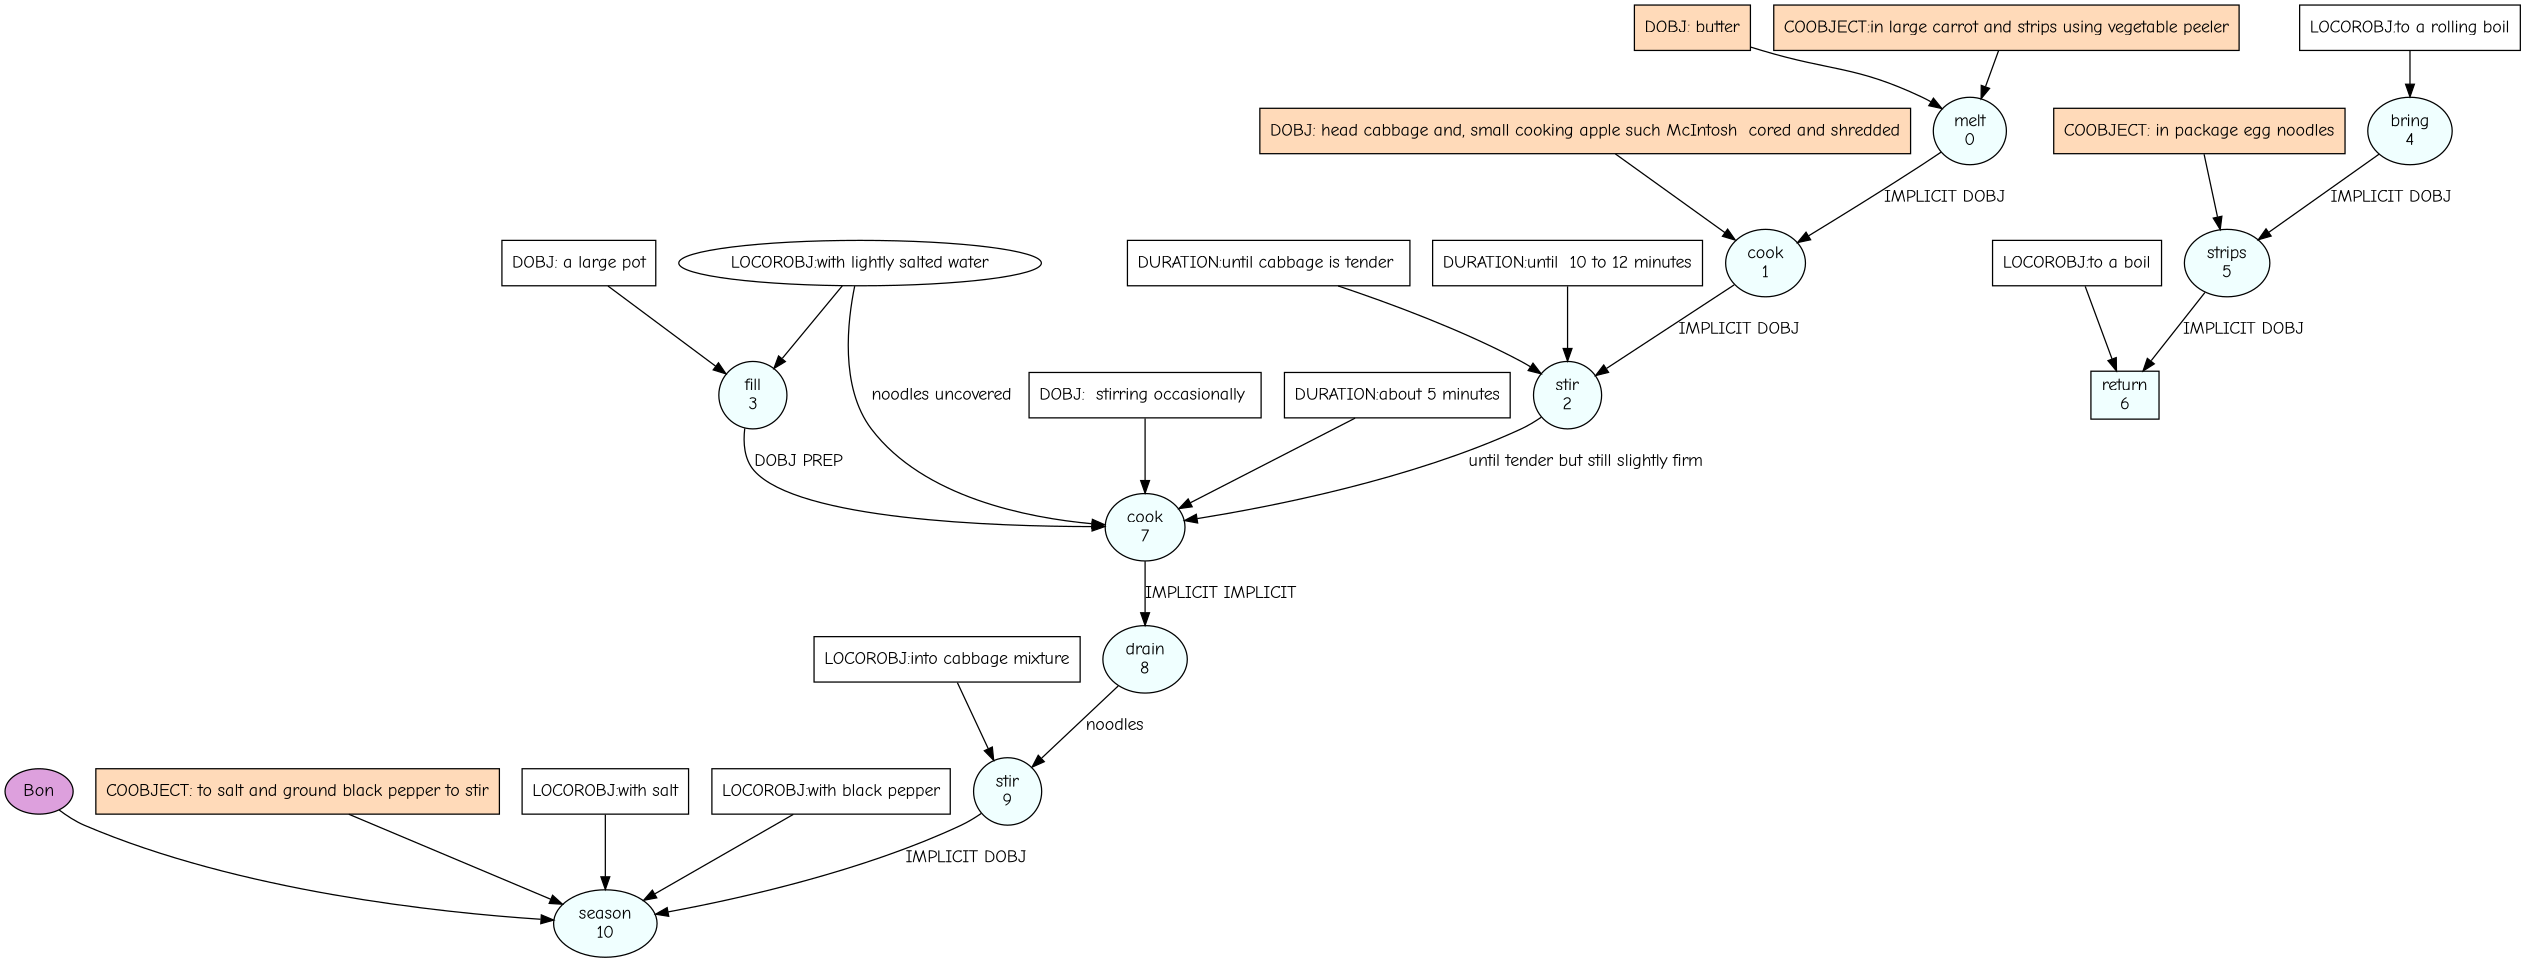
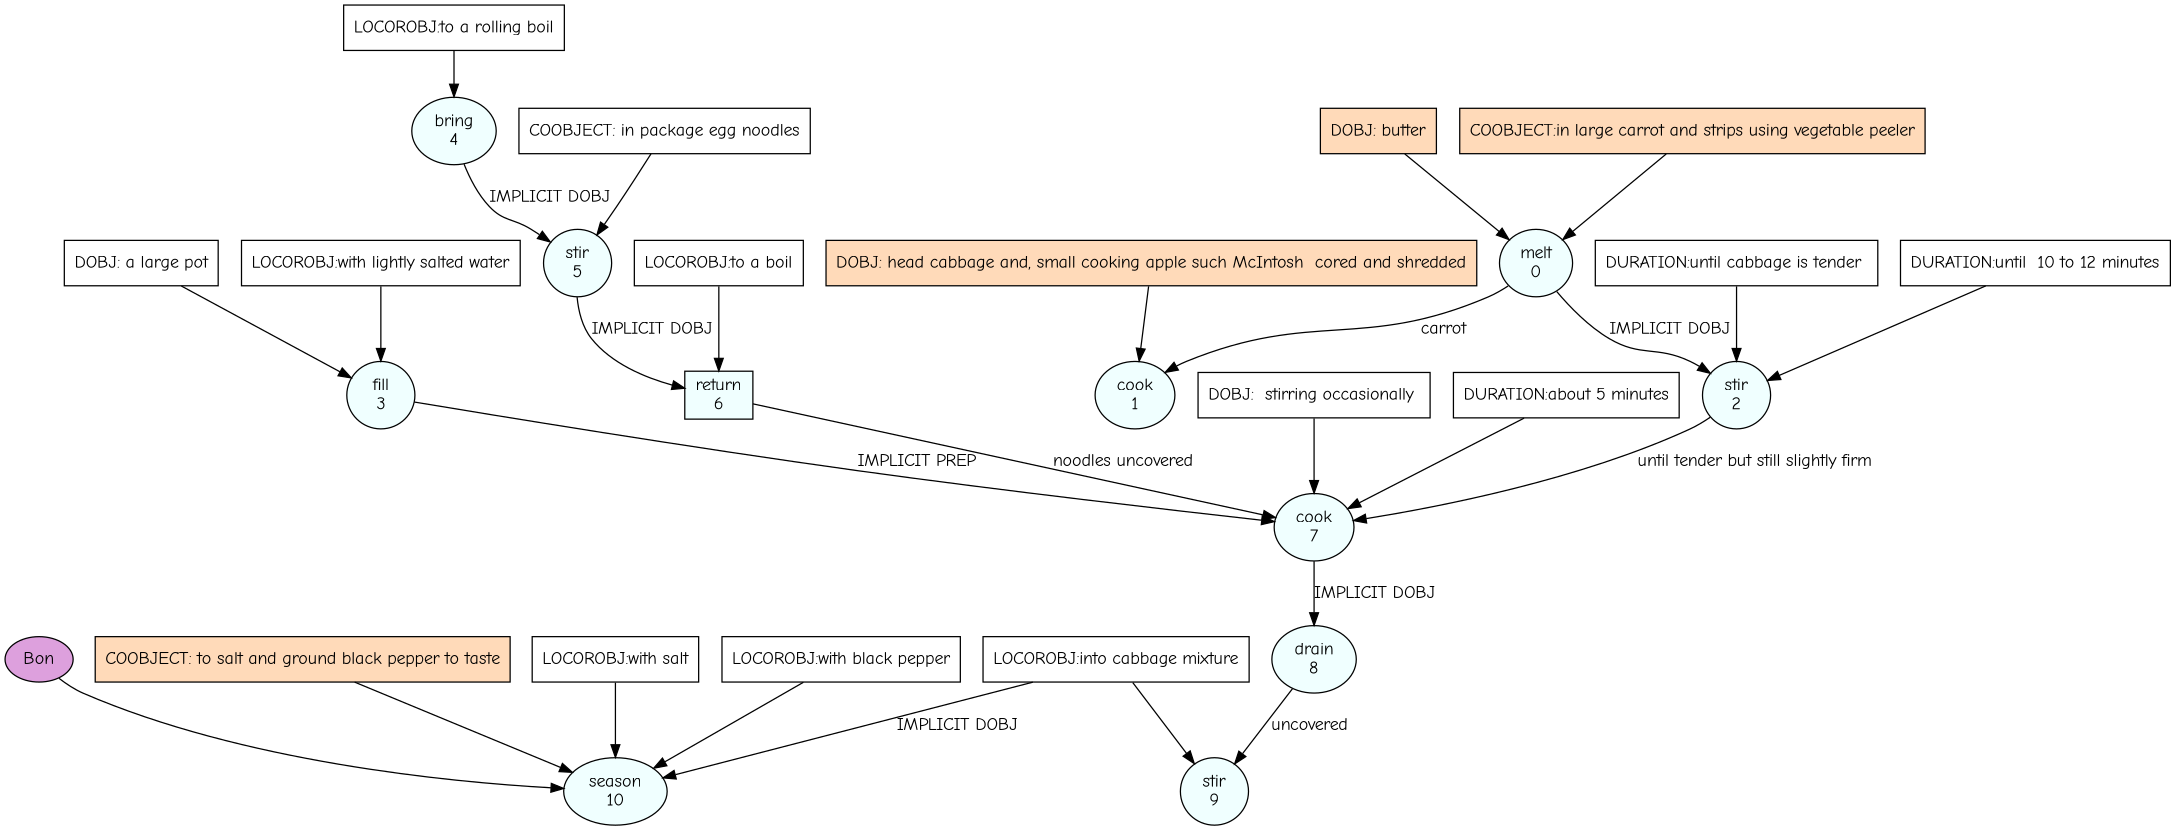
  digraph {
    fontname="Comic Neue"
    node [fillcolor=azure fontname="Comic Neue" shape=box style=filled]
    edge [fontname="Comic Neue"]
    n1 [label="melt\n0" shape=oval]
    n2 [label="cook\n1" shape=oval]
    n3 [label="stir\n2" shape=oval]
    n4 [label="cook\n7" shape=oval]
    n5 [label="drain\n8" shape=oval]
    n6 [label="fill\n3" shape=oval]
    n7 [label="bring\n4" shape=oval]
-   n8 [label="strips\n5" shape=oval]
+   n8 [label="stir\n5" shape=oval]
    n9 [label="return\n6"]
    n10 [label="stir\n9" shape=oval]
    n11 [label="season\n10" shape=oval]
    n12 [fillcolor=plum label=Bon shape=oval]
    n13 [fillcolor=white label="LOCOROBJ:to a rolling boil"]
    n14 [fillcolor=peachpuff label="DOBJ: butter"]
    n15 [fillcolor=peachpuff label="COOBJECT:in large carrot and strips using vegetable peeler"]
    n16 [fillcolor=white label="DOBJ: a large pot"]
-   n17 [fillcolor=white label="LOCOROBJ:with lightly salted water" shape=ellipse]
+   n17 [fillcolor=white label="LOCOROBJ:with lightly salted water"]
    n18 [fillcolor=peachpuff label="DOBJ: head cabbage and, small cooking apple such McIntosh  cored and shredded"]
    n19 [fillcolor=white label="DURATION:until cabbage is tender "]
    n20 [fillcolor=white label="DURATION:until  10 to 12 minutes"]
-   n21 [fillcolor=peachpuff label="COOBJECT: in package egg noodles"]
+   n21 [fillcolor=white label="COOBJECT: in package egg noodles"]
    n22 [fillcolor=white label="LOCOROBJ:to a boil"]
    n23 [fillcolor=white label="DOBJ:  stirring occasionally "]
    n24 [fillcolor=white label="DURATION:about 5 minutes"]
    n25 [fillcolor=white label="LOCOROBJ:into cabbage mixture"]
-   n26 [fillcolor=peachpuff label="COOBJECT: to salt and ground black pepper to stir"]
+   n26 [fillcolor=peachpuff label="COOBJECT: to salt and ground black pepper to taste"]
    n27 [fillcolor=white label="LOCOROBJ:with salt"]
    n28 [fillcolor=white label="LOCOROBJ:with black pepper"]
-   n1 -> n2 [label="IMPLICIT DOBJ"]
-   n2 -> n3 [label="IMPLICIT DOBJ"]
+   n1 -> n2 [label=" carrot "]
+   n1 -> n3 [label="IMPLICIT DOBJ"]
    n3 -> n4 [label=" until tender but still slightly firm"]
-   n4 -> n5 [label="IMPLICIT IMPLICIT"]
-   n5 -> n10 [label=noodles]
-   n6 -> n4 [label="DOBJ PREP"]
+   n4 -> n5 [label="IMPLICIT DOBJ"]
+   n5 -> n10 [label=uncovered]
+   n6 -> n4 [label="IMPLICIT PREP"]
    n7 -> n8 [label="IMPLICIT DOBJ"]
    n8 -> n9 [label="IMPLICIT DOBJ"]
-   n17 -> n4 [label="noodles uncovered "]
-   n10 -> n11 [label="IMPLICIT DOBJ"]
+   n9 -> n4 [label="noodles uncovered "]
+   n25 -> n11 [label="IMPLICIT DOBJ"]
    n12 -> n11
    n13 -> n7
    n14 -> n1
    n15 -> n1
    n16 -> n6
    n17 -> n6
    n18 -> n2
    n19 -> n3
    n20 -> n3
    n21 -> n8
    n22 -> n9
    n23 -> n4
    n24 -> n4
    n25 -> n10
    n26 -> n11
    n27 -> n11
    n28 -> n11
  }
